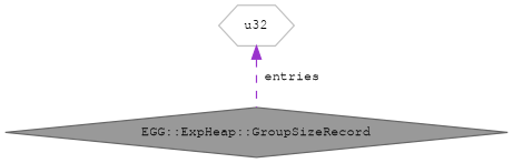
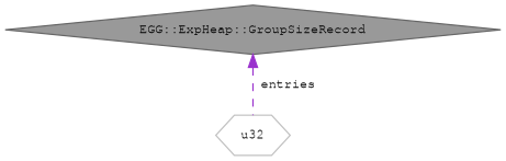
  digraph {
    node [fontname=FreeMono fontsize=10 style=filled]
    n1 [color=gray40 fillcolor=grey60 fontcolor=black height=0.2 label="EGG::ExpHeap::GroupSizeRecord" shape=diamond width=0.4]
    n2 [color=grey75 fillcolor=white height=0.2 label=u32 shape=hexagon width=0.4]
-   n2 -> n1 [color=darkorchid3 dir=back fontname=FreeMono fontsize=10 label=" entries" labelfontname=FreeMono labelfontsize=10 style=dashed]
+   n1 -> n2 [color=darkorchid3 dir=back fontname=FreeMono fontsize=10 label=" entries" labelfontname=FreeMono labelfontsize=10 style=dashed]
  }
